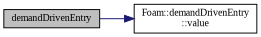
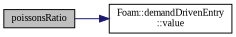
  digraph {
    rankdir=LR
    fontname="Liberation Serif"
    node [color=black fontname="Liberation Serif" fontsize=10 shape=record]
-   n1 [fillcolor=grey75 fontcolor=black height=0.2 label=demandDrivenEntry style=filled width=0.4]
+   n1 [fillcolor=grey75 fontcolor=black height=0.2 label=poissonsRatio style=filled width=0.4]
    n2 [height=0.2 label="Foam::demandDrivenEntry\l::value" width=0.4]
    n1 -> n2 [color=midnightblue fontname="Liberation Serif" fontsize=10 labelfontname=Helvetica labelfontsize=10 style=solid]
  }
